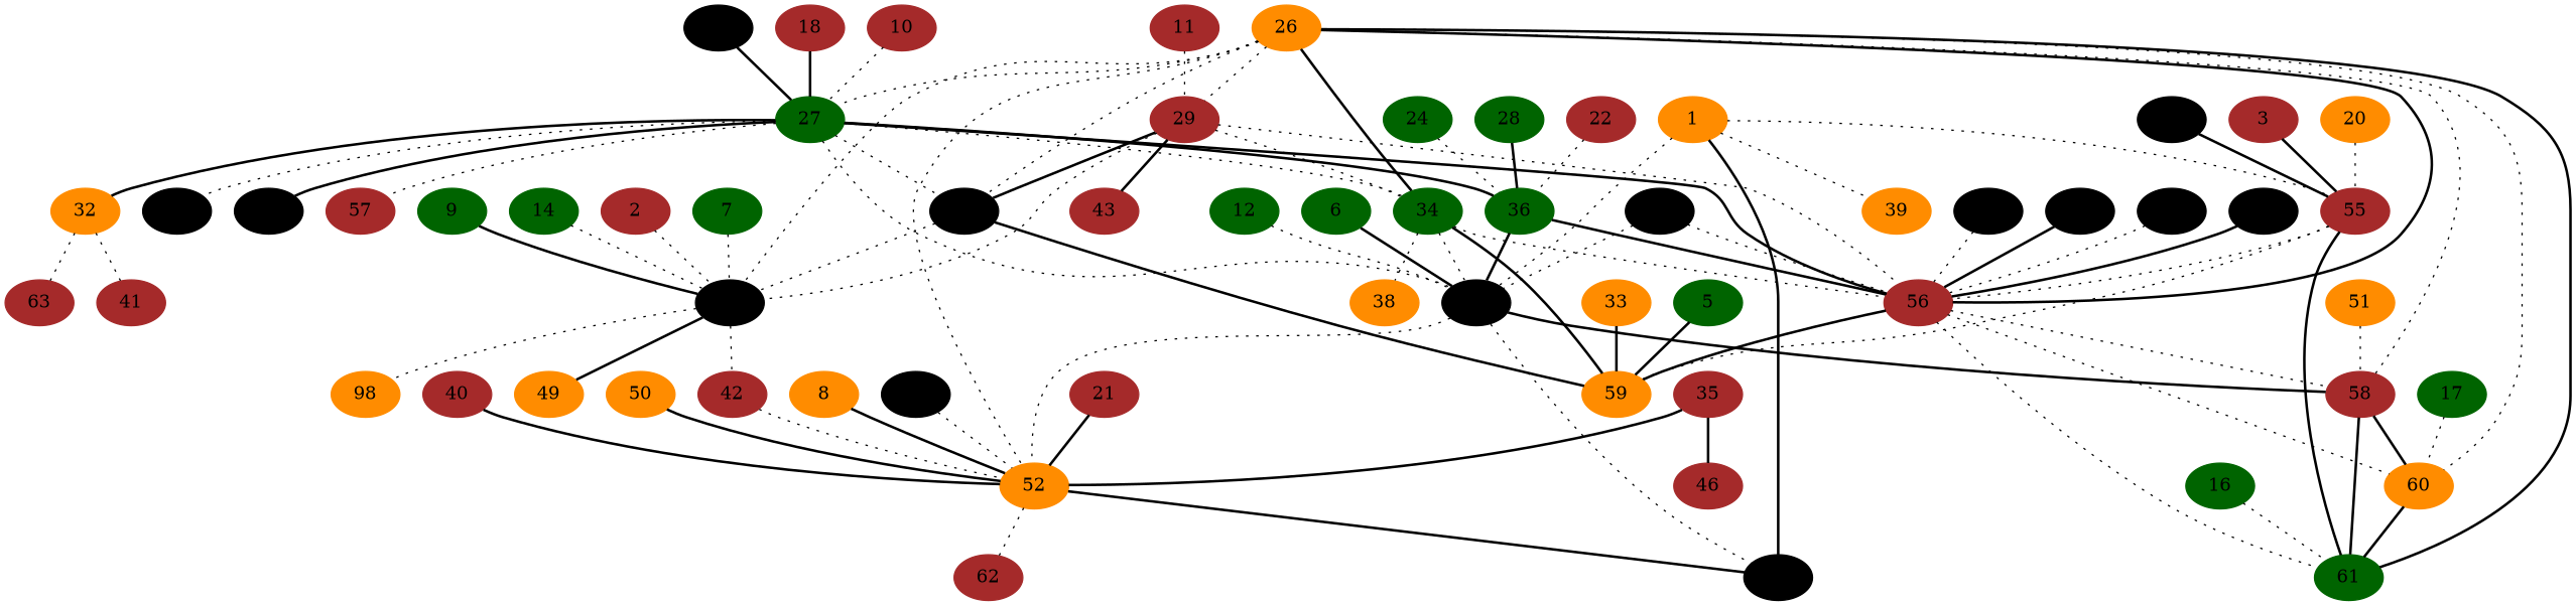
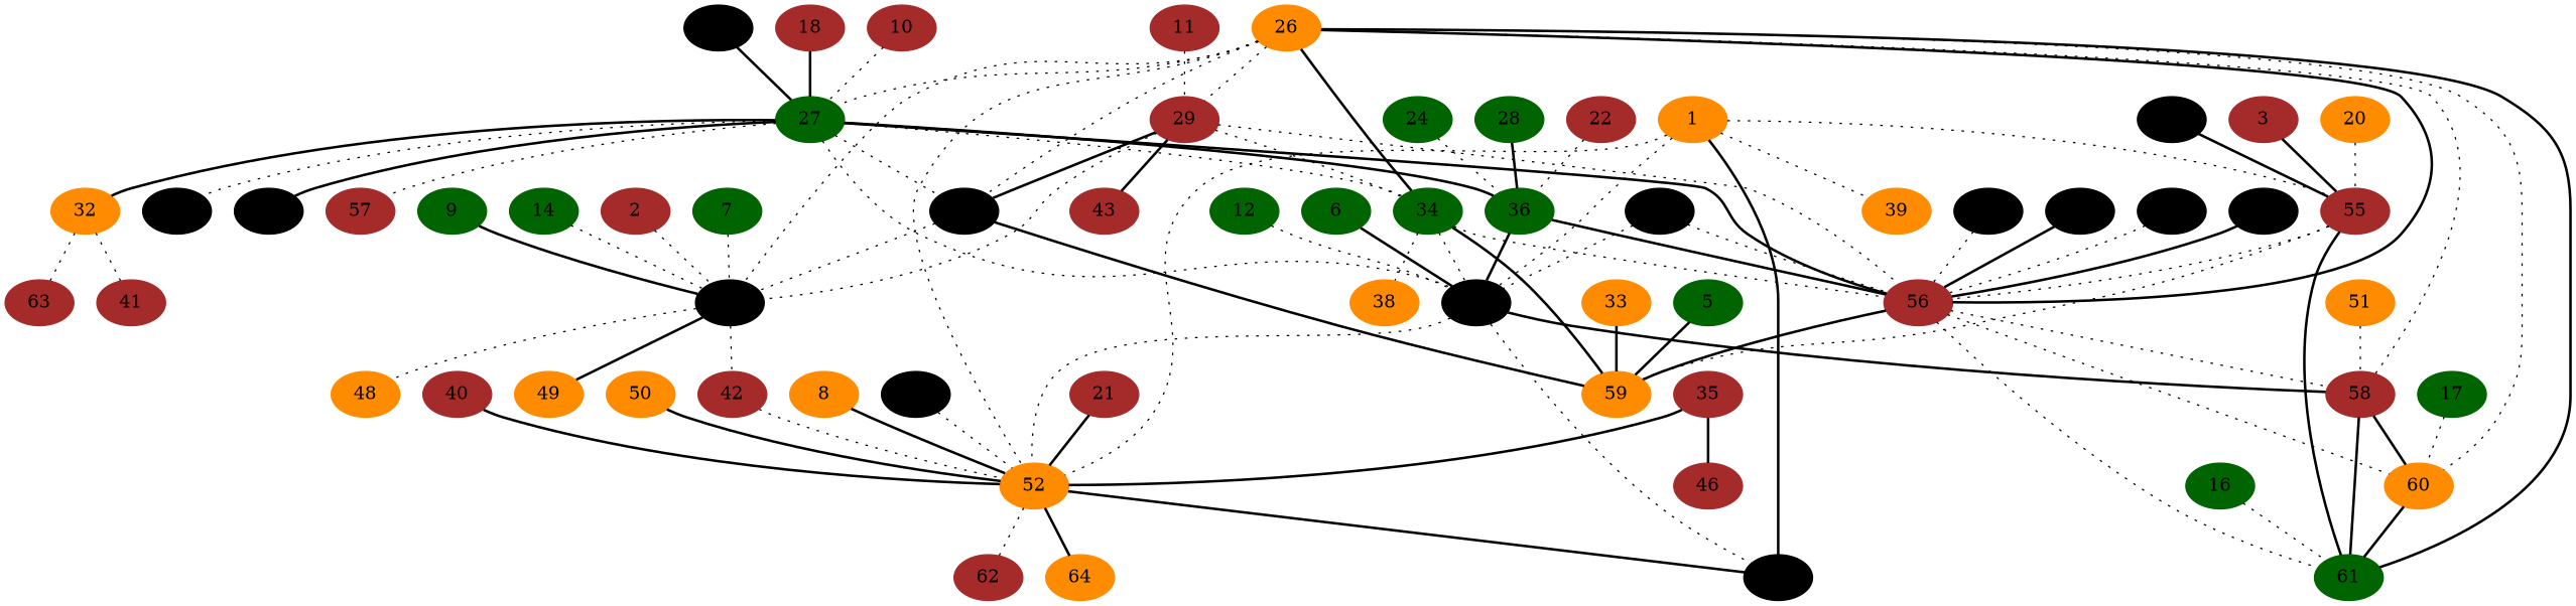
  graph {
    node [color=brown style=filled]
    edge [style=dotted weight=1.0]
    1 [color=darkorange]
    39 [color=darkorange]
    45 [color=black]
    52 [color=darkorange]
    53 [color=black]
    55
    58
    62
+   64 [color=darkorange]
    56
    59 [color=darkorange]
    61 [color=darkgreen]
    31 [color=black]
    2
    42
-   48 [color=darkorange label=98]
+   48 [color=darkorange]
    49 [color=darkorange]
    3
    4 [color=black]
    60 [color=darkorange]
    5 [color=darkgreen]
    6 [color=darkgreen]
    7 [color=darkgreen]
    8 [color=darkorange]
    9 [color=darkgreen]
    27 [color=darkgreen]
    10
    36 [color=darkgreen]
    30 [color=black]
    32 [color=darkorange]
    34 [color=darkgreen]
    44 [color=black]
    47 [color=black]
    57
    11
    29
    43
    12 [color=darkgreen]
    13 [color=black]
    14 [color=darkgreen]
    15 [color=black]
    16 [color=darkgreen]
    17 [color=darkgreen]
    18
    19 [color=black]
    20 [color=darkorange]
    21
    22
    23 [color=black]
    24 [color=darkgreen]
    25 [color=black]
    26 [color=darkorange]
    41
    63
    38 [color=darkorange]
    28 [color=darkgreen]
    33 [color=darkorange]
    35
    46
    37 [color=black]
    40
    50 [color=darkorange]
    51 [color=darkorange]
    54 [color=black]
    1 -- 39
    1 -- 45 [weight=3.0]
+   1 -- 52 [weight=3.0]
    1 -- 53 [style=bold weight=3.0]
    1 -- 55
    45 -- 52
    45 -- 53
    45 -- 58 [style=bold]
    52 -- 53 [style=bold]
    52 -- 62
+   52 -- 64 [style=bold]
    55 -- 56
    55 -- 59 [weight=9.0]
    55 -- 61 [style=bold]
    58 -- 61 [style=bold]
    58 -- 60 [style=bold]
    56 -- 58
    56 -- 59 [style=bold]
    56 -- 61
    56 -- 60 [weight=2.0]
    31 -- 42
    31 -- 48
    31 -- 49 [style=bold]
    2 -- 31
    42 -- 52
    3 -- 55 [style=bold]
    4 -- 56
    60 -- 61 [style=bold]
    5 -- 59 [style=bold]
    6 -- 45 [style=bold]
    7 -- 31
    8 -- 52 [style=bold]
    9 -- 31 [style=bold]
    27 -- 45
    27 -- 56 [style=bold weight=4.0]
    27 -- 36 [style=bold weight=4.0]
    27 -- 30
    27 -- 32 [style=bold]
    27 -- 34
    27 -- 44
    27 -- 47 [style=bold]
    27 -- 57
    10 -- 27
    36 -- 45 [style=bold]
    36 -- 56 [style=bold weight=4.0]
    30 -- 59 [style=bold]
    30 -- 31 [weight=2.0]
    32 -- 41
    32 -- 63
    34 -- 45
    34 -- 56
    34 -- 59 [style=bold]
    34 -- 38
    11 -- 29
    29 -- 56
    29 -- 31
    29 -- 30 [style=bold weight=2.0]
    29 -- 34
    29 -- 43 [style=bold]
    12 -- 45
    13 -- 52
    14 -- 31
    15 -- 27 [style=bold]
    16 -- 61
    17 -- 60
    18 -- 27 [style=bold]
    19 -- 56 [style=bold]
    20 -- 55
    21 -- 52 [style=bold]
    22 -- 36
    23 -- 56
    24 -- 36
    25 -- 45
    25 -- 56
    26 -- 52
    26 -- 58 [weight=2.0]
    26 -- 56 [style=bold weight=3.0]
    26 -- 61 [style=bold weight=2.0]
    26 -- 31 [weight=2.0]
    26 -- 60 [weight=2.0]
    26 -- 27 [weight=2.0]
    26 -- 30 [weight=4.0]
    26 -- 34 [style=bold weight=2.0]
    26 -- 29 [weight=2.0]
    28 -- 36 [style=bold]
    33 -- 59 [style=bold]
    35 -- 52 [style=bold]
    35 -- 46 [style=bold]
    37 -- 56 [style=bold]
    40 -- 52 [style=bold]
    50 -- 52 [style=bold]
    51 -- 58
    54 -- 55 [style=bold]
  }
